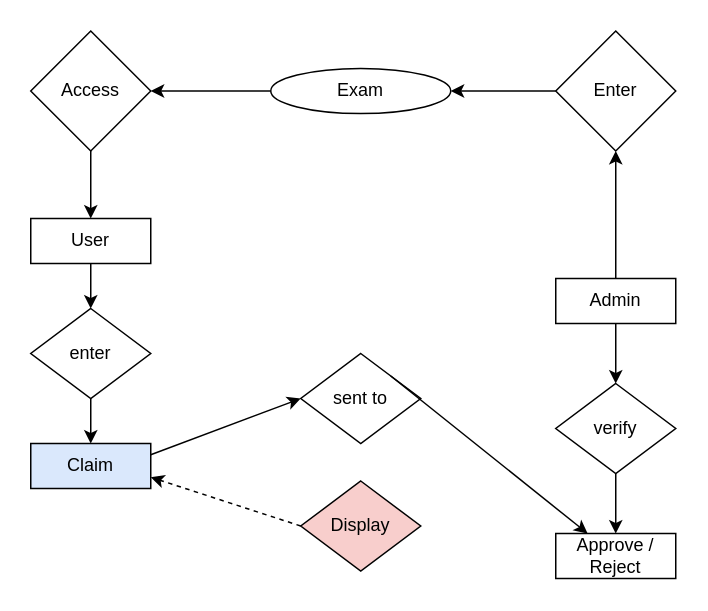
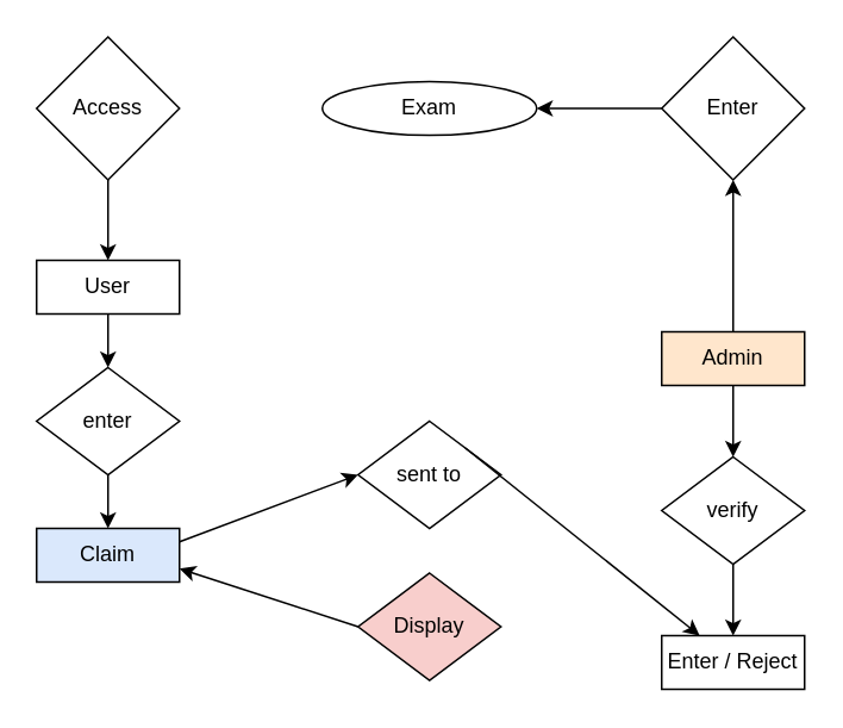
  <mxCell id="0" />
  <mxCell id="1" parent="0" />
  <mxCell id="2" value="User" style="rounded=0;whiteSpace=wrap;html=1;" parent="1" vertex="1"><mxGeometry x="20" y="145" width="80" height="30" as="geometry" /></mxCell>
  <mxCell id="3" value="enter" style="rhombus;whiteSpace=wrap;html=1;" parent="1" vertex="1"><mxGeometry x="20" y="205" width="80" height="60" as="geometry" /></mxCell>
  <mxCell id="4" value="Claim" style="rounded=0;whiteSpace=wrap;html=1;fillColor=#dae8fc;" parent="1" vertex="1"><mxGeometry x="20" y="295" width="80" height="30" as="geometry" /></mxCell>
  <mxCell id="5" value="sent to" style="rhombus;whiteSpace=wrap;html=1;" parent="1" vertex="1"><mxGeometry x="200" y="235" width="80" height="60" as="geometry" /></mxCell>
  <mxCell id="6" value="" style="edgeStyle=orthogonalEdgeStyle;rounded=0;orthogonalLoop=1;jettySize=auto;html=1;" edge="1" parent="1" source="7" target="21"><mxGeometry relative="1" as="geometry" /></mxCell>
- <mxCell id="7" value="Admin" style="rounded=0;whiteSpace=wrap;html=1;" parent="1" vertex="1"><mxGeometry x="370" y="185" width="80" height="30" as="geometry" /></mxCell>
+ <mxCell id="7" value="Admin" style="rounded=0;whiteSpace=wrap;html=1;fillColor=#ffe6cc;" parent="1" vertex="1"><mxGeometry x="370" y="185" width="80" height="30" as="geometry" /></mxCell>
  <mxCell id="8" value="verify" style="rhombus;whiteSpace=wrap;html=1;" parent="1" vertex="1"><mxGeometry x="370" y="255" width="80" height="60" as="geometry" /></mxCell>
- <mxCell id="9" value="Approve / Reject" style="rounded=0;whiteSpace=wrap;html=1;" parent="1" vertex="1"><mxGeometry x="370" y="355" width="80" height="30" as="geometry" /></mxCell>
+ <mxCell id="9" value="Enter / Reject" style="rounded=0;whiteSpace=wrap;html=1;" parent="1" vertex="1"><mxGeometry x="370" y="355" width="80" height="30" as="geometry" /></mxCell>
  <mxCell id="10" value="Display" style="rhombus;whiteSpace=wrap;html=1;fillColor=#f8cecc;" parent="1" vertex="1"><mxGeometry x="200" y="320" width="80" height="60" as="geometry" /></mxCell>
  <mxCell id="11" value="" style="endArrow=classic;html=1;rounded=0;entryX=0.5;entryY=0;entryDx=0;entryDy=0;exitX=0.5;exitY=1;exitDx=0;exitDy=0;" parent="1" source="8" target="9" edge="1"><mxGeometry width="50" height="50" relative="1" as="geometry"><mxPoint x="300" y="345" as="sourcePoint" /><mxPoint x="350" y="295" as="targetPoint" /></mxGeometry></mxCell>
  <mxCell id="12" value="" style="endArrow=classic;html=1;rounded=0;entryX=0.5;entryY=0;entryDx=0;entryDy=0;exitX=0.5;exitY=1;exitDx=0;exitDy=0;" parent="1" source="7" target="8" edge="1"><mxGeometry width="50" height="50" relative="1" as="geometry"><mxPoint x="420" y="325" as="sourcePoint" /><mxPoint x="420" y="365" as="targetPoint" /></mxGeometry></mxCell>
  <mxCell id="13" value="" style="endArrow=classic;html=1;rounded=0;exitX=0.5;exitY=1;exitDx=0;exitDy=0;entryX=0.5;entryY=0;entryDx=0;entryDy=0;" parent="1" source="2" target="3" edge="1"><mxGeometry width="50" height="50" relative="1" as="geometry"><mxPoint x="300" y="345" as="sourcePoint" /><mxPoint x="350" y="295" as="targetPoint" /></mxGeometry></mxCell>
  <mxCell id="14" value="" style="endArrow=classic;html=1;rounded=0;exitX=0.5;exitY=1;exitDx=0;exitDy=0;entryX=0.5;entryY=0;entryDx=0;entryDy=0;" parent="1" source="3" target="4" edge="1"><mxGeometry width="50" height="50" relative="1" as="geometry"><mxPoint x="70" y="185" as="sourcePoint" /><mxPoint x="70" y="215" as="targetPoint" /></mxGeometry></mxCell>
  <mxCell id="15" value="" style="endArrow=classic;html=1;rounded=0;exitX=1;exitY=0.25;exitDx=0;exitDy=0;entryX=0;entryY=0.5;entryDx=0;entryDy=0;" parent="1" source="4" target="5" edge="1"><mxGeometry width="50" height="50" relative="1" as="geometry"><mxPoint x="70" y="185" as="sourcePoint" /><mxPoint x="70" y="215" as="targetPoint" /></mxGeometry></mxCell>
- <mxCell id="16" value="" style="endArrow=classic;html=1;rounded=0;exitX=0;exitY=0.5;exitDx=0;exitDy=0;entryX=1;entryY=0.75;entryDx=0;entryDy=0;dashed=1;" parent="1" source="10" target="4" edge="1"><mxGeometry width="50" height="50" relative="1" as="geometry"><mxPoint x="110" y="313" as="sourcePoint" /><mxPoint x="60" y="365" as="targetPoint" /></mxGeometry></mxCell>
+ <mxCell id="16" value="" style="endArrow=classic;html=1;rounded=0;exitX=0;exitY=0.5;exitDx=0;exitDy=0;entryX=1;entryY=0.75;entryDx=0;entryDy=0;" parent="1" source="10" target="4" edge="1"><mxGeometry width="50" height="50" relative="1" as="geometry"><mxPoint x="110" y="313" as="sourcePoint" /><mxPoint x="60" y="365" as="targetPoint" /></mxGeometry></mxCell>
  <mxCell id="17" value="" style="endArrow=classic;html=1;rounded=0;exitX=1;exitY=0;exitDx=0;exitDy=0;" parent="1" source="5" target="9" edge="1"><mxGeometry width="50" height="50" relative="1" as="geometry"><mxPoint x="110" y="313" as="sourcePoint" /><mxPoint x="210" y="275" as="targetPoint" /></mxGeometry></mxCell>
  <mxCell id="18" value="" style="endArrow=classic;html=1;rounded=0;exitX=0;exitY=0.5;exitDx=0;exitDy=0;entryX=1;entryY=0.5;entryDx=0;entryDy=0;" edge="1" parent="1" source="21" target="20"><mxGeometry width="50" height="50" relative="1" as="geometry"><mxPoint x="310" y="235" as="sourcePoint" /><mxPoint x="360" y="185" as="targetPoint" /></mxGeometry></mxCell>
- <mxCell id="19" value="" style="edgeStyle=orthogonalEdgeStyle;rounded=0;orthogonalLoop=1;jettySize=auto;html=1;" edge="1" parent="1" source="20" target="23"><mxGeometry relative="1" as="geometry" /></mxCell>
  <mxCell id="20" value="Exam" style="ellipse;whiteSpace=wrap;html=1;" vertex="1" parent="1"><mxGeometry x="180" y="45" width="120" height="30" as="geometry" /></mxCell>
  <mxCell id="21" value="Enter" style="rhombus;whiteSpace=wrap;html=1;" vertex="1" parent="1"><mxGeometry x="370" y="20" width="80" height="80" as="geometry" /></mxCell>
  <mxCell id="22" value="" style="edgeStyle=orthogonalEdgeStyle;rounded=0;orthogonalLoop=1;jettySize=auto;html=1;" edge="1" parent="1" source="23"><mxGeometry relative="1" as="geometry"><mxPoint x="60" y="145" as="targetPoint" /></mxGeometry></mxCell>
  <mxCell id="23" value="Access" style="rhombus;whiteSpace=wrap;html=1;" vertex="1" parent="1"><mxGeometry x="20" y="20" width="80" height="80" as="geometry" /></mxCell>
